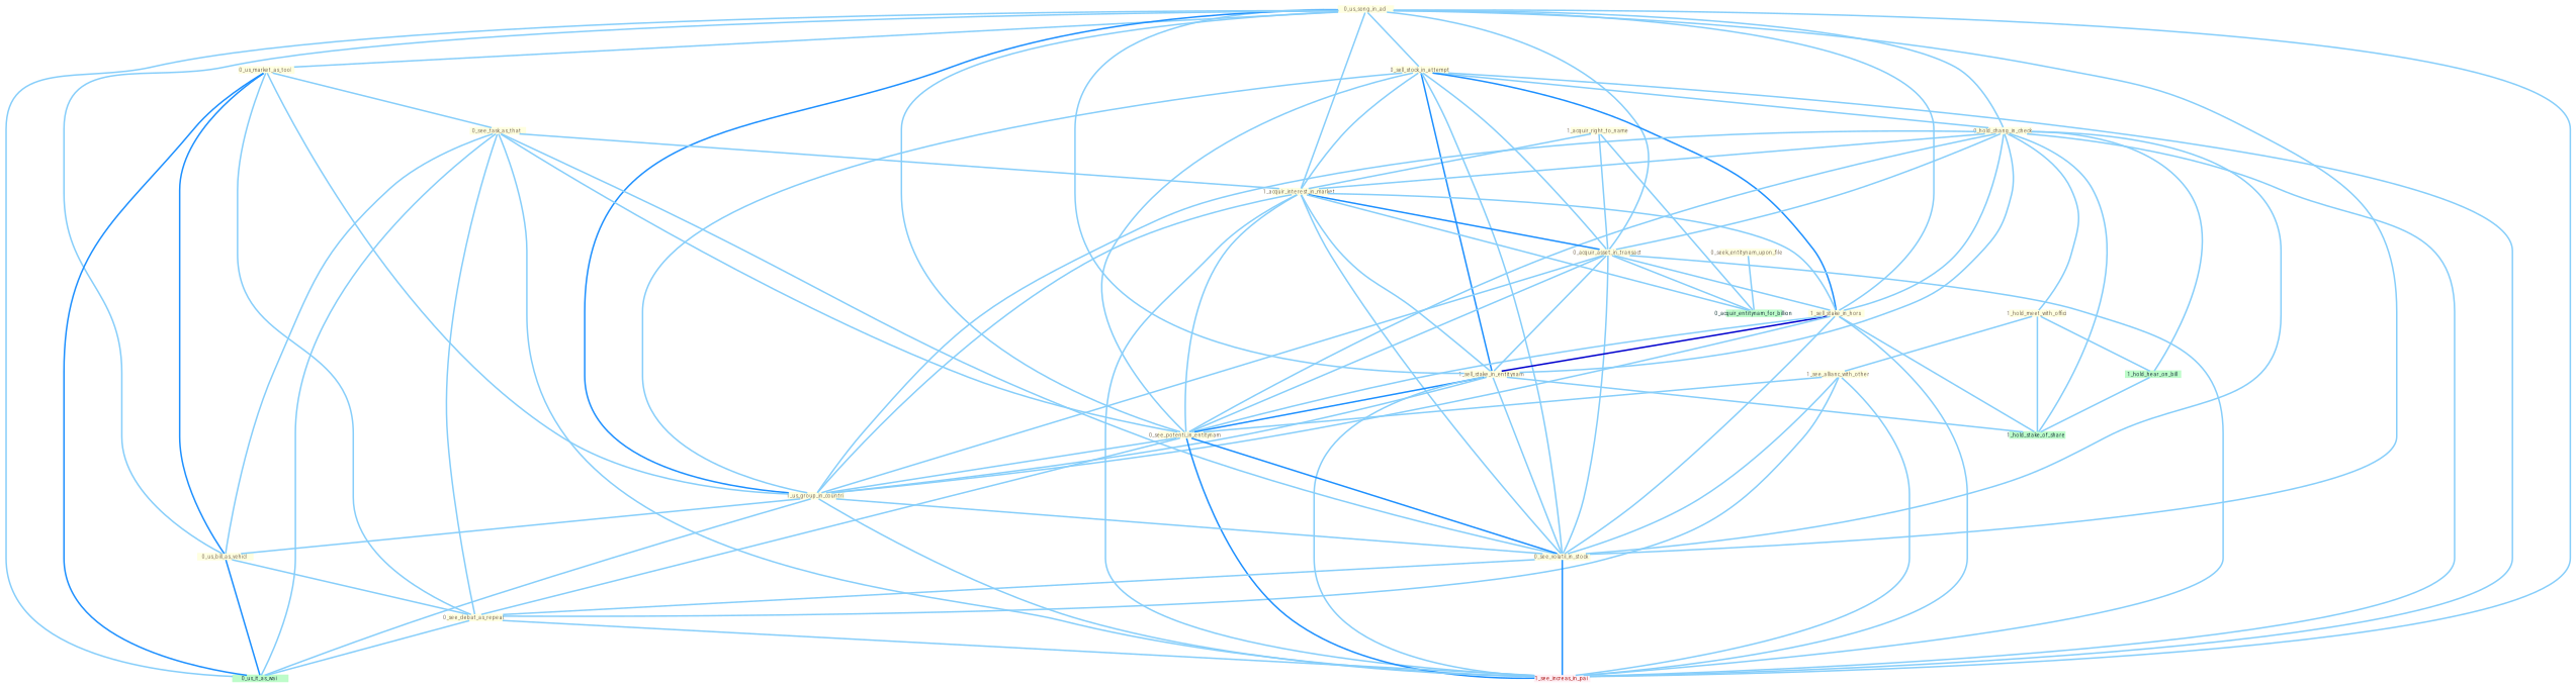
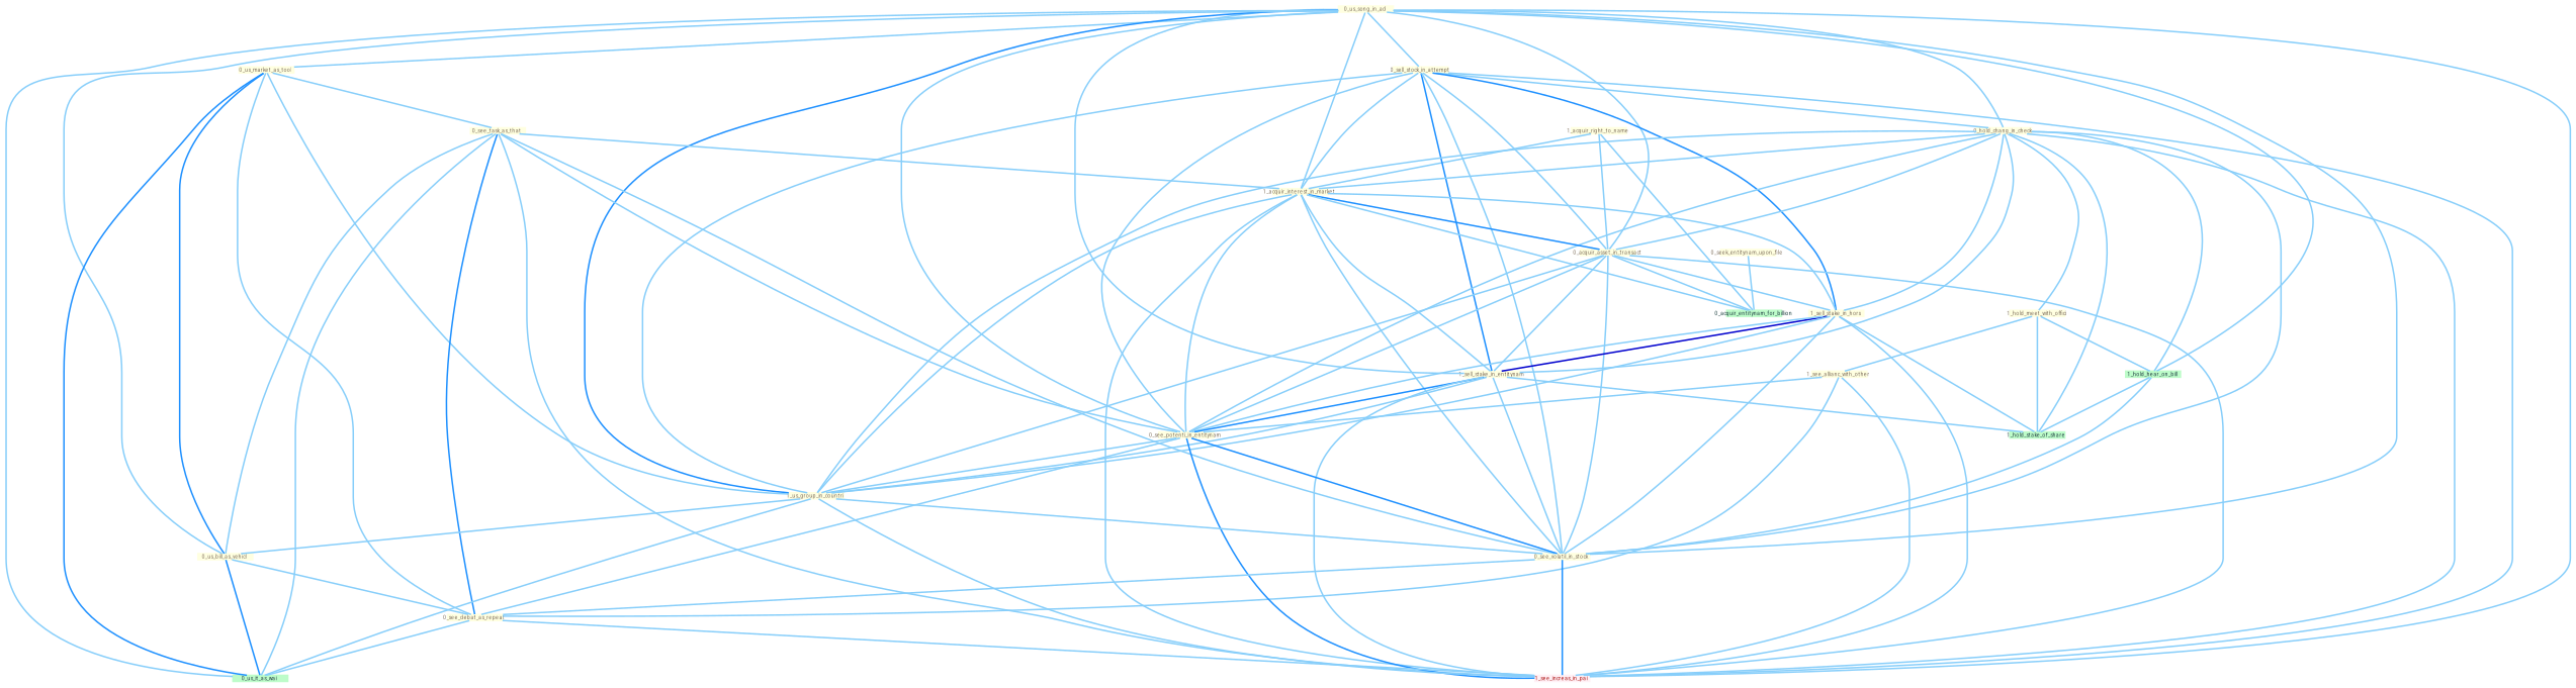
  graph {
    fontname="Roboto Condensed"
    node [color="#ffffe0" fixedsize=true fontcolor="#8b7d6b" fontname="Roboto Condensed" fontsize=4 shape=polygon style=filled]
    edge [color="#87cefa" fontname="Roboto Condensed" w=1]
    "0_us_song_in_ad " [height=.06 width=.5]
    "1_acquir_right_to_name " [height=.06 width=.5]
    "0_us_market_as_tool " [height=.06 width=.5]
    "0_sell_stock_in_attempt " [height=.06 width=.5]
    "0_hold_chang_in_check " [height=.06 width=.5]
    "0_see_task_as_that " [height=.06 width=.5]
    "1_acquir_interest_in_market " [height=.06 width=.5]
    "1_hold_meet_with_offici " [height=.06 width=.5]
    "0_acquir_asset_in_transact " [height=.06 width=.5]
    "1_sell_stake_in_hors " [height=.06 width=.5]
    "1_sell_stake_in_entitynam " [height=.06 width=.5]
    "1_see_allianc_with_other " [height=.06 width=.5]
    "0_see_potenti_in_entitynam " [height=.06 width=.5]
    "1_us_group_in_countri " [height=.06 width=.5]
    "0_see_volatil_in_stock " [height=.06 width=.5]
    "0_us_bill_as_vehicl " [height=.06 width=.5]
    "0_seek_entitynam_upon_file " [height=.06 width=.5]
    "0_see_debat_as_repeat " [height=.06 width=.5]
    "1_see_increas_in_pai " [color="#fff0f5" fontcolor="#b22222" height=.06 width=.5]
    "0_us_it_as_wai " [color="#BDFCC9" fontcolor="#2f4f4f" height=.06 width=.5]
    "0_acquir_entitynam_for_billion " [color="#BDFCC9" fontcolor="#2f4f4f" height=.06 width=.5]
    "1_hold_hear_on_bill " [color="#BDFCC9" fontcolor="#2f4f4f" height=.06 width=.5]
    "1_hold_stake_of_share " [color="#BDFCC9" fontcolor="#2f4f4f" height=.06 width=.5]
    subgraph sub_1 {
      "0_us_song_in_ad "
      "1_acquir_right_to_name "
      "0_us_market_as_tool "
      "0_sell_stock_in_attempt "
      "0_hold_chang_in_check "
      "0_see_task_as_that "
      "1_acquir_interest_in_market "
      "1_hold_meet_with_offici "
      "0_acquir_asset_in_transact "
      "1_sell_stake_in_hors "
      "1_sell_stake_in_entitynam "
      "1_see_allianc_with_other "
      "0_see_potenti_in_entitynam "
      "1_us_group_in_countri "
      "0_see_volatil_in_stock "
      "0_us_bill_as_vehicl "
      "0_seek_entitynam_upon_file "
      "0_see_debat_as_repeat "
    }
    subgraph sub_2 {
      "1_see_increas_in_pai "
    }
    "0_us_song_in_ad " -- "0_us_market_as_tool "
    "0_us_song_in_ad " -- "0_sell_stock_in_attempt "
    "0_us_song_in_ad " -- "0_hold_chang_in_check "
    "0_us_song_in_ad " -- "1_acquir_interest_in_market "
    "0_us_song_in_ad " -- "0_acquir_asset_in_transact "
-   "0_us_song_in_ad " -- "1_sell_stake_in_hors "
+   "0_us_song_in_ad " -- "1_hold_hear_on_bill "
    "0_us_song_in_ad " -- "1_sell_stake_in_entitynam "
    "0_us_song_in_ad " -- "0_see_potenti_in_entitynam "
    "0_us_song_in_ad " -- "1_us_group_in_countri " [color="#1e90ff" w=2]
    "0_us_song_in_ad " -- "0_see_volatil_in_stock "
    "0_us_song_in_ad " -- "0_us_bill_as_vehicl "
    "0_us_song_in_ad " -- "1_see_increas_in_pai "
    "0_us_song_in_ad " -- "0_us_it_as_wai "
    "1_acquir_right_to_name " -- "1_acquir_interest_in_market "
    "1_acquir_right_to_name " -- "0_acquir_asset_in_transact "
    "1_acquir_right_to_name " -- "0_acquir_entitynam_for_billion "
    "0_us_market_as_tool " -- "0_see_task_as_that "
    "0_us_market_as_tool " -- "1_us_group_in_countri "
    "0_us_market_as_tool " -- "0_us_bill_as_vehicl " [color="#1e90ff" w=2]
    "0_us_market_as_tool " -- "0_see_debat_as_repeat "
    "0_us_market_as_tool " -- "0_us_it_as_wai " [color="#1e90ff" w=2]
    "0_sell_stock_in_attempt " -- "0_hold_chang_in_check "
    "0_sell_stock_in_attempt " -- "1_acquir_interest_in_market "
    "0_sell_stock_in_attempt " -- "0_acquir_asset_in_transact "
    "0_sell_stock_in_attempt " -- "1_sell_stake_in_hors " [color="#1e90ff" w=2]
    "0_sell_stock_in_attempt " -- "1_sell_stake_in_entitynam " [color="#1e90ff" w=2]
    "0_sell_stock_in_attempt " -- "0_see_potenti_in_entitynam "
    "0_sell_stock_in_attempt " -- "1_us_group_in_countri "
    "0_sell_stock_in_attempt " -- "0_see_volatil_in_stock "
    "0_sell_stock_in_attempt " -- "1_see_increas_in_pai "
    "0_hold_chang_in_check " -- "1_acquir_interest_in_market "
    "0_hold_chang_in_check " -- "1_hold_meet_with_offici "
    "0_hold_chang_in_check " -- "0_acquir_asset_in_transact "
    "0_hold_chang_in_check " -- "1_sell_stake_in_hors "
    "0_hold_chang_in_check " -- "1_sell_stake_in_entitynam "
    "0_hold_chang_in_check " -- "0_see_potenti_in_entitynam "
    "0_hold_chang_in_check " -- "1_us_group_in_countri "
    "0_hold_chang_in_check " -- "0_see_volatil_in_stock "
    "0_hold_chang_in_check " -- "1_see_increas_in_pai "
    "0_hold_chang_in_check " -- "1_hold_hear_on_bill "
    "0_hold_chang_in_check " -- "1_hold_stake_of_share "
    "0_see_task_as_that " -- "1_acquir_interest_in_market "
    "0_see_task_as_that " -- "0_see_potenti_in_entitynam "
    "0_see_task_as_that " -- "0_see_volatil_in_stock "
    "0_see_task_as_that " -- "0_us_bill_as_vehicl "
-   "0_see_task_as_that " -- "0_see_debat_as_repeat " [w=2]
+   "0_see_task_as_that " -- "0_see_debat_as_repeat " [color="#1e90ff" w=2]
    "0_see_task_as_that " -- "1_see_increas_in_pai "
    "0_see_task_as_that " -- "0_us_it_as_wai "
    "1_acquir_interest_in_market " -- "0_acquir_asset_in_transact " [color="#1e90ff" w=2]
    "1_acquir_interest_in_market " -- "1_sell_stake_in_hors "
    "1_acquir_interest_in_market " -- "1_sell_stake_in_entitynam "
    "1_acquir_interest_in_market " -- "0_see_potenti_in_entitynam "
    "1_acquir_interest_in_market " -- "1_us_group_in_countri "
    "1_acquir_interest_in_market " -- "0_see_volatil_in_stock "
    "1_acquir_interest_in_market " -- "1_see_increas_in_pai "
    "1_acquir_interest_in_market " -- "0_acquir_entitynam_for_billion "
    "1_hold_meet_with_offici " -- "1_see_allianc_with_other "
    "1_hold_meet_with_offici " -- "1_hold_hear_on_bill "
    "1_hold_meet_with_offici " -- "1_hold_stake_of_share "
    "0_acquir_asset_in_transact " -- "1_sell_stake_in_hors "
    "0_acquir_asset_in_transact " -- "1_sell_stake_in_entitynam "
    "0_acquir_asset_in_transact " -- "0_see_potenti_in_entitynam "
    "0_acquir_asset_in_transact " -- "1_us_group_in_countri "
    "0_acquir_asset_in_transact " -- "0_see_volatil_in_stock "
    "0_acquir_asset_in_transact " -- "1_see_increas_in_pai "
    "0_acquir_asset_in_transact " -- "0_acquir_entitynam_for_billion "
    "1_sell_stake_in_hors " -- "1_sell_stake_in_entitynam " [color="#0000cd" w=3]
    "1_sell_stake_in_hors " -- "0_see_potenti_in_entitynam "
    "1_sell_stake_in_hors " -- "1_us_group_in_countri "
    "1_sell_stake_in_hors " -- "0_see_volatil_in_stock "
    "1_sell_stake_in_hors " -- "1_see_increas_in_pai "
    "1_sell_stake_in_hors " -- "1_hold_stake_of_share "
    "1_sell_stake_in_entitynam " -- "0_see_potenti_in_entitynam " [color="#1e90ff" w=2]
    "1_sell_stake_in_entitynam " -- "1_us_group_in_countri "
    "1_sell_stake_in_entitynam " -- "0_see_volatil_in_stock "
    "1_sell_stake_in_entitynam " -- "1_see_increas_in_pai "
    "1_sell_stake_in_entitynam " -- "1_hold_stake_of_share "
    "1_see_allianc_with_other " -- "0_see_potenti_in_entitynam "
-   "1_see_allianc_with_other " -- "0_see_volatil_in_stock "
+   "1_hold_hear_on_bill " -- "0_see_volatil_in_stock "
    "1_see_allianc_with_other " -- "0_see_debat_as_repeat "
    "1_see_allianc_with_other " -- "1_see_increas_in_pai "
    "0_see_potenti_in_entitynam " -- "1_us_group_in_countri "
    "0_see_potenti_in_entitynam " -- "0_see_volatil_in_stock " [color="#1e90ff" w=2]
    "0_see_potenti_in_entitynam " -- "0_see_debat_as_repeat "
    "0_see_potenti_in_entitynam " -- "1_see_increas_in_pai " [color="#1e90ff" w=2]
    "1_us_group_in_countri " -- "0_see_volatil_in_stock "
    "1_us_group_in_countri " -- "0_us_bill_as_vehicl "
    "1_us_group_in_countri " -- "1_see_increas_in_pai "
    "1_us_group_in_countri " -- "0_us_it_as_wai "
    "0_see_volatil_in_stock " -- "0_see_debat_as_repeat "
    "0_see_volatil_in_stock " -- "1_see_increas_in_pai " [color="#1e90ff" w=2]
    "0_us_bill_as_vehicl " -- "0_see_debat_as_repeat "
    "0_us_bill_as_vehicl " -- "0_us_it_as_wai " [color="#1e90ff" w=2]
    "0_seek_entitynam_upon_file " -- "0_acquir_entitynam_for_billion "
    "0_see_debat_as_repeat " -- "1_see_increas_in_pai "
    "0_see_debat_as_repeat " -- "0_us_it_as_wai "
    "1_hold_hear_on_bill " -- "1_hold_stake_of_share "
  }
